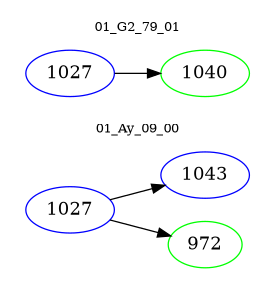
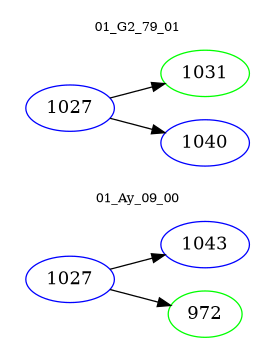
  digraph {
    rankdir=LR
    node [color=blue]
    edge [color=black]
    n1 [label=1027]
    n2 [color=green label=972]
    n3 [label=1043]
    n4 [label=1027]
-   n5 [color=green label=1040]
+   n5 [label=1040]
+   n6 [color=green label=1031]
    subgraph cluster_1 {
      color=white
      fontsize=10
      label="01_Ay_09_00"
      n1
      n2
      n3
    }
    subgraph cluster_2 {
      color=white
      fontsize=10
      label="01_G2_79_01"
      n4
      n5
+     n6
    }
    n1 -> n2
    n1 -> n3
    n4 -> n5
+   n4 -> n6
  }
